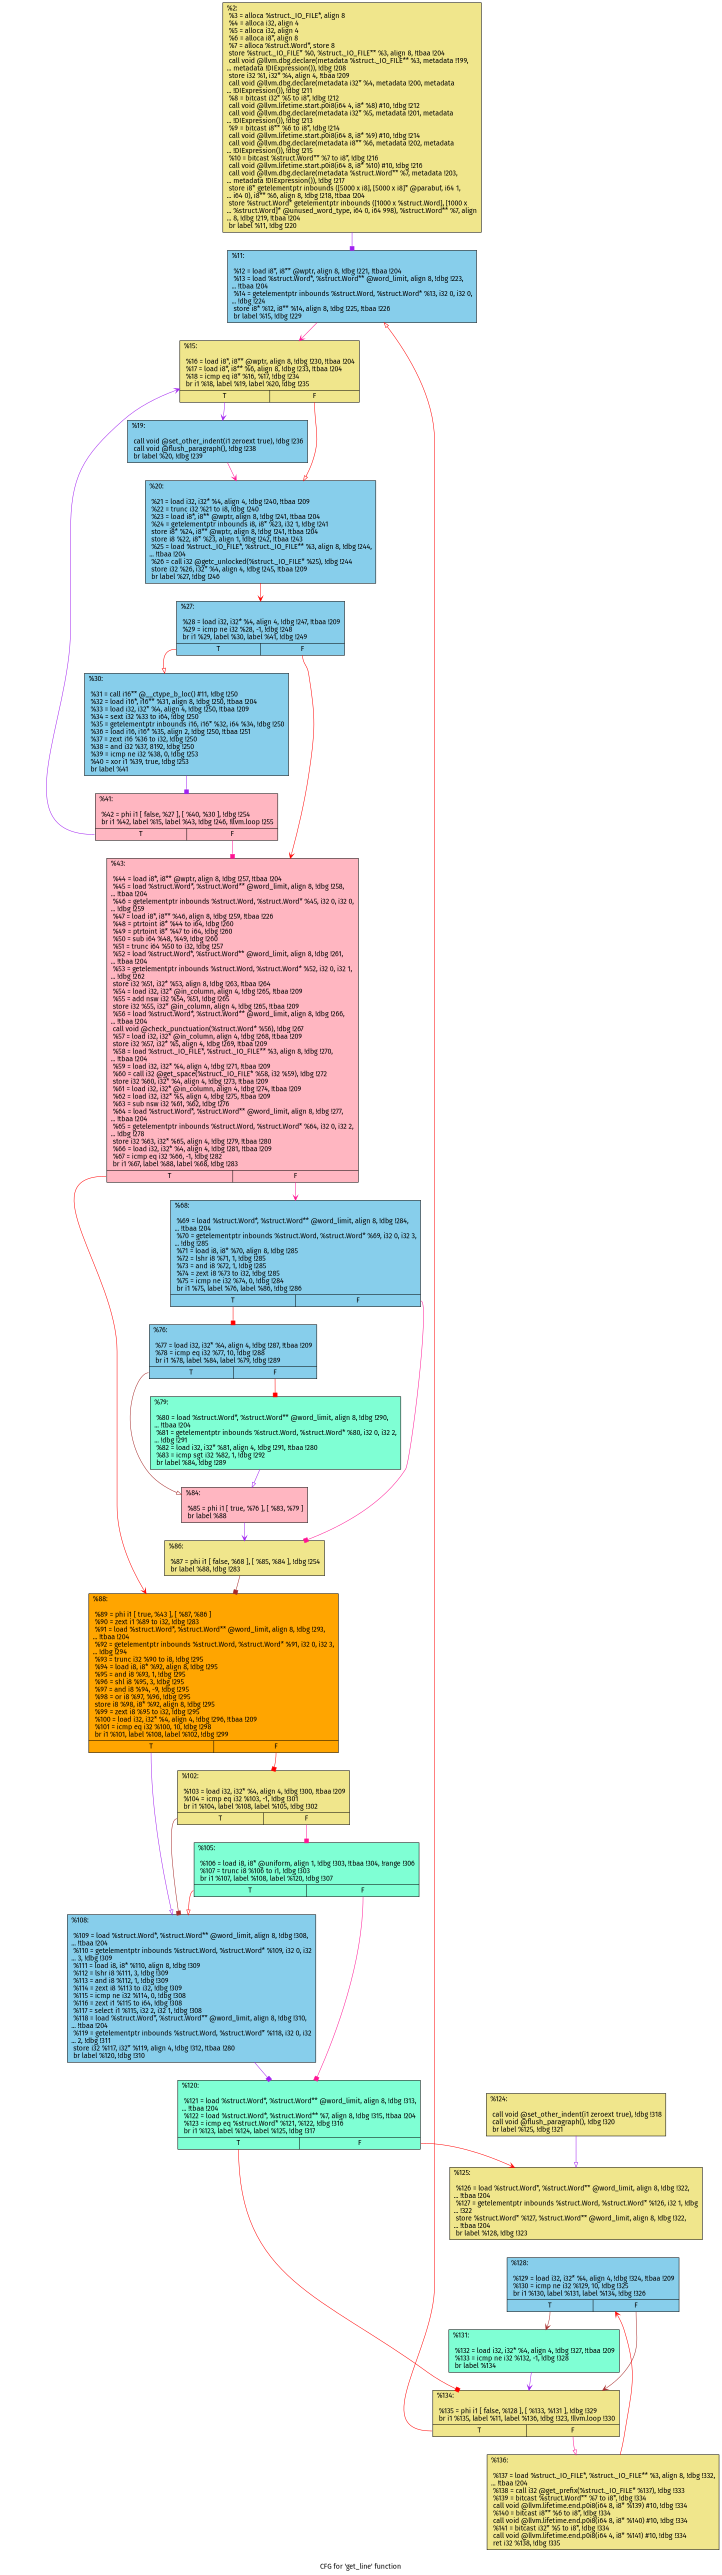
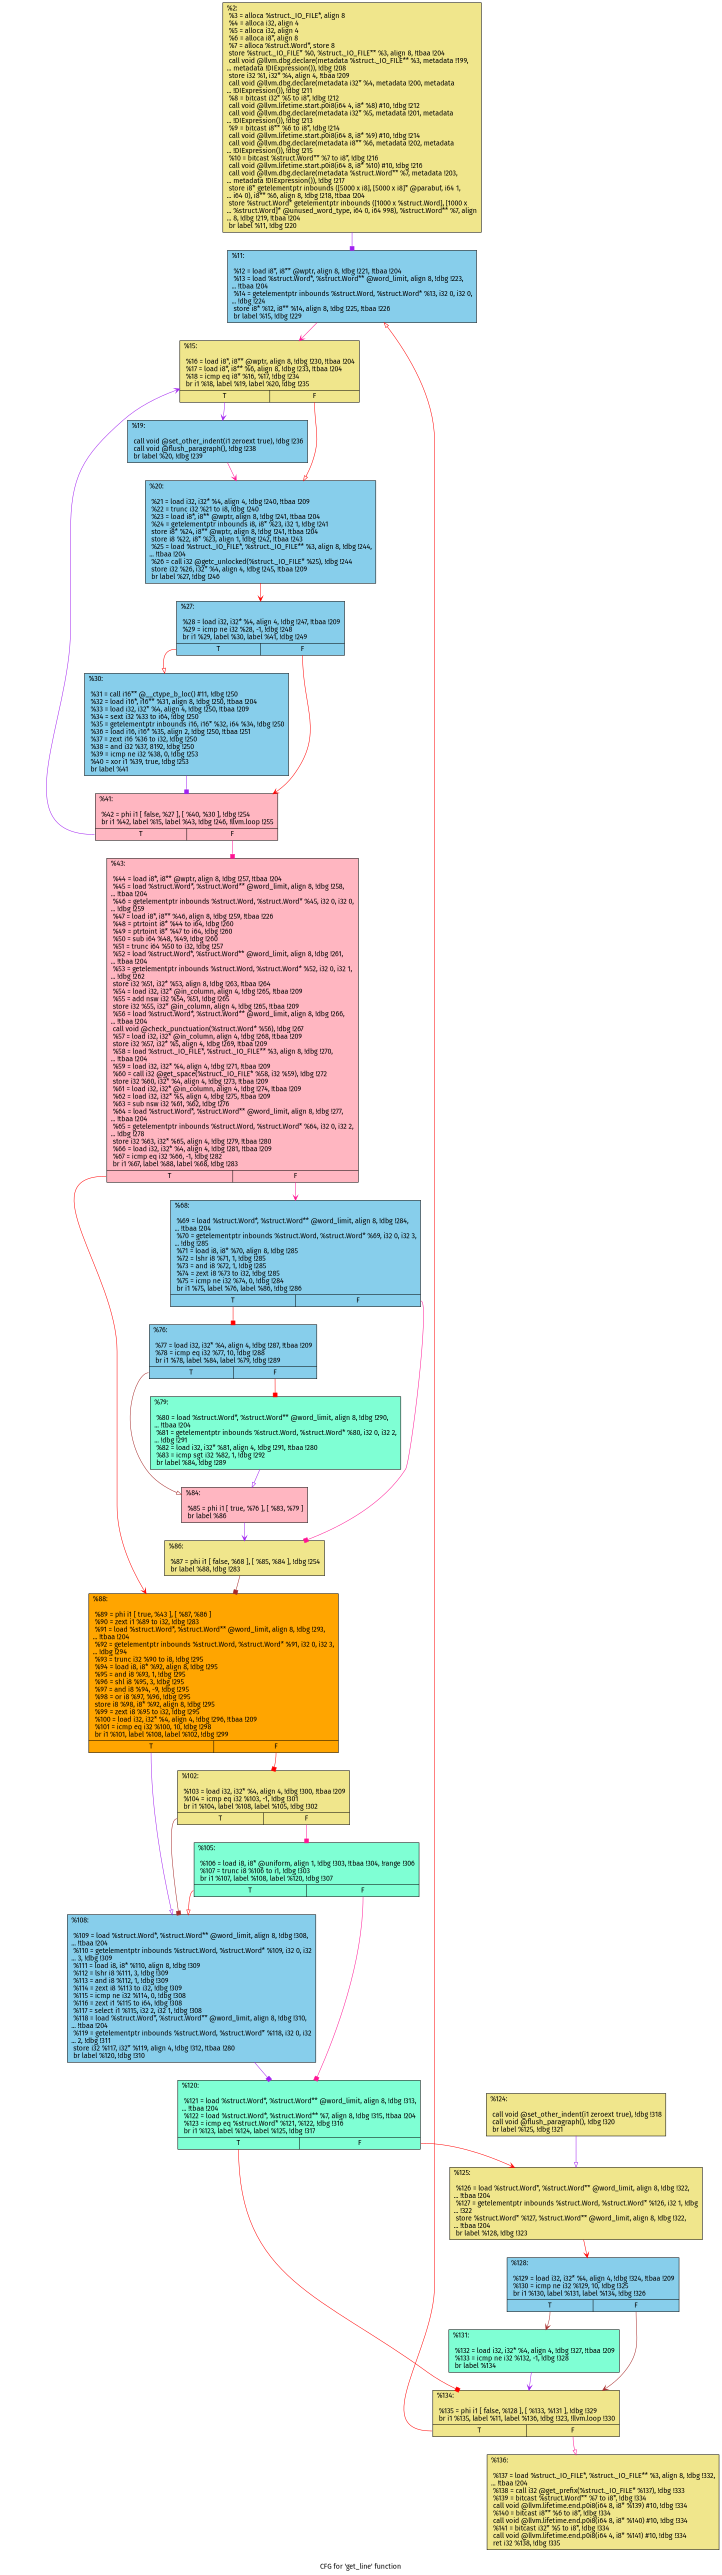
  digraph {
    fontname="Fira Sans"
    label="CFG for 'get_line' function"
    node [fillcolor=skyblue fontname="Fira Sans" shape=record style=filled]
    edge [arrowhead=vee color=red fontname="Fira Sans"]
    n1 [fillcolor=khaki label="{%2:\l  %3 = alloca %struct._IO_FILE*, align 8\l  %4 = alloca i32, align 4\l  %5 = alloca i32, align 4\l  %6 = alloca i8*, align 8\l  %7 = alloca %struct.Word*, store 8\l  store %struct._IO_FILE* %0, %struct._IO_FILE** %3, align 8, !tbaa !204\l  call void @llvm.dbg.declare(metadata %struct._IO_FILE** %3, metadata !199,\l... metadata !DIExpression()), !dbg !208\l  store i32 %1, i32* %4, align 4, !tbaa !209\l  call void @llvm.dbg.declare(metadata i32* %4, metadata !200, metadata\l... !DIExpression()), !dbg !211\l  %8 = bitcast i32* %5 to i8*, !dbg !212\l  call void @llvm.lifetime.start.p0i8(i64 4, i8* %8) #10, !dbg !212\l  call void @llvm.dbg.declare(metadata i32* %5, metadata !201, metadata\l... !DIExpression()), !dbg !213\l  %9 = bitcast i8** %6 to i8*, !dbg !214\l  call void @llvm.lifetime.start.p0i8(i64 8, i8* %9) #10, !dbg !214\l  call void @llvm.dbg.declare(metadata i8** %6, metadata !202, metadata\l... !DIExpression()), !dbg !215\l  %10 = bitcast %struct.Word** %7 to i8*, !dbg !216\l  call void @llvm.lifetime.start.p0i8(i64 8, i8* %10) #10, !dbg !216\l  call void @llvm.dbg.declare(metadata %struct.Word** %7, metadata !203,\l... metadata !DIExpression()), !dbg !217\l  store i8* getelementptr inbounds ([5000 x i8], [5000 x i8]* @parabuf, i64 1,\l... i64 0), i8** %6, align 8, !dbg !218, !tbaa !204\l  store %struct.Word* getelementptr inbounds ([1000 x %struct.Word], [1000 x\l... %struct.Word]* @unused_word_type, i64 0, i64 998), %struct.Word** %7, align\l... 8, !dbg !219, !tbaa !204\l  br label %11, !dbg !220\l}"]
    n2 [label="{%11:\l\l  %12 = load i8*, i8** @wptr, align 8, !dbg !221, !tbaa !204\l  %13 = load %struct.Word*, %struct.Word** @word_limit, align 8, !dbg !223,\l... !tbaa !204\l  %14 = getelementptr inbounds %struct.Word, %struct.Word* %13, i32 0, i32 0,\l... !dbg !224\l  store i8* %12, i8** %14, align 8, !dbg !225, !tbaa !226\l  br label %15, !dbg !229\l}"]
    n3 [fillcolor=khaki label="{%15:\l\l  %16 = load i8*, i8** @wptr, align 8, !dbg !230, !tbaa !204\l  %17 = load i8*, i8** %6, align 8, !dbg !233, !tbaa !204\l  %18 = icmp eq i8* %16, %17, !dbg !234\l  br i1 %18, label %19, label %20, !dbg !235\l|{<s0>T|<s1>F}}"]
    n4 [label="{%19:\l\l  call void @set_other_indent(i1 zeroext true), !dbg !236\l  call void @flush_paragraph(), !dbg !238\l  br label %20, !dbg !239\l}"]
    n5 [label="{%20:\l\l  %21 = load i32, i32* %4, align 4, !dbg !240, !tbaa !209\l  %22 = trunc i32 %21 to i8, !dbg !240\l  %23 = load i8*, i8** @wptr, align 8, !dbg !241, !tbaa !204\l  %24 = getelementptr inbounds i8, i8* %23, i32 1, !dbg !241\l  store i8* %24, i8** @wptr, align 8, !dbg !241, !tbaa !204\l  store i8 %22, i8* %23, align 1, !dbg !242, !tbaa !243\l  %25 = load %struct._IO_FILE*, %struct._IO_FILE** %3, align 8, !dbg !244,\l... !tbaa !204\l  %26 = call i32 @getc_unlocked(%struct._IO_FILE* %25), !dbg !244\l  store i32 %26, i32* %4, align 4, !dbg !245, !tbaa !209\l  br label %27, !dbg !246\l}"]
    n6 [label="{%27:\l\l  %28 = load i32, i32* %4, align 4, !dbg !247, !tbaa !209\l  %29 = icmp ne i32 %28, -1, !dbg !248\l  br i1 %29, label %30, label %41, !dbg !249\l|{<s0>T|<s1>F}}"]
    n7 [label="{%30:\l\l  %31 = call i16** @__ctype_b_loc() #11, !dbg !250\l  %32 = load i16*, i16** %31, align 8, !dbg !250, !tbaa !204\l  %33 = load i32, i32* %4, align 4, !dbg !250, !tbaa !209\l  %34 = sext i32 %33 to i64, !dbg !250\l  %35 = getelementptr inbounds i16, i16* %32, i64 %34, !dbg !250\l  %36 = load i16, i16* %35, align 2, !dbg !250, !tbaa !251\l  %37 = zext i16 %36 to i32, !dbg !250\l  %38 = and i32 %37, 8192, !dbg !250\l  %39 = icmp ne i32 %38, 0, !dbg !253\l  %40 = xor i1 %39, true, !dbg !253\l  br label %41\l}"]
    n8 [fillcolor=lightpink label="{%41:\l\l  %42 = phi i1 [ false, %27 ], [ %40, %30 ], !dbg !254\l  br i1 %42, label %15, label %43, !dbg !246, !llvm.loop !255\l|{<s0>T|<s1>F}}"]
    n9 [fillcolor=lightpink label="{%43:\l\l  %44 = load i8*, i8** @wptr, align 8, !dbg !257, !tbaa !204\l  %45 = load %struct.Word*, %struct.Word** @word_limit, align 8, !dbg !258,\l... !tbaa !204\l  %46 = getelementptr inbounds %struct.Word, %struct.Word* %45, i32 0, i32 0,\l... !dbg !259\l  %47 = load i8*, i8** %46, align 8, !dbg !259, !tbaa !226\l  %48 = ptrtoint i8* %44 to i64, !dbg !260\l  %49 = ptrtoint i8* %47 to i64, !dbg !260\l  %50 = sub i64 %48, %49, !dbg !260\l  %51 = trunc i64 %50 to i32, !dbg !257\l  %52 = load %struct.Word*, %struct.Word** @word_limit, align 8, !dbg !261,\l... !tbaa !204\l  %53 = getelementptr inbounds %struct.Word, %struct.Word* %52, i32 0, i32 1,\l... !dbg !262\l  store i32 %51, i32* %53, align 8, !dbg !263, !tbaa !264\l  %54 = load i32, i32* @in_column, align 4, !dbg !265, !tbaa !209\l  %55 = add nsw i32 %54, %51, !dbg !265\l  store i32 %55, i32* @in_column, align 4, !dbg !265, !tbaa !209\l  %56 = load %struct.Word*, %struct.Word** @word_limit, align 8, !dbg !266,\l... !tbaa !204\l  call void @check_punctuation(%struct.Word* %56), !dbg !267\l  %57 = load i32, i32* @in_column, align 4, !dbg !268, !tbaa !209\l  store i32 %57, i32* %5, align 4, !dbg !269, !tbaa !209\l  %58 = load %struct._IO_FILE*, %struct._IO_FILE** %3, align 8, !dbg !270,\l... !tbaa !204\l  %59 = load i32, i32* %4, align 4, !dbg !271, !tbaa !209\l  %60 = call i32 @get_space(%struct._IO_FILE* %58, i32 %59), !dbg !272\l  store i32 %60, i32* %4, align 4, !dbg !273, !tbaa !209\l  %61 = load i32, i32* @in_column, align 4, !dbg !274, !tbaa !209\l  %62 = load i32, i32* %5, align 4, !dbg !275, !tbaa !209\l  %63 = sub nsw i32 %61, %62, !dbg !276\l  %64 = load %struct.Word*, %struct.Word** @word_limit, align 8, !dbg !277,\l... !tbaa !204\l  %65 = getelementptr inbounds %struct.Word, %struct.Word* %64, i32 0, i32 2,\l... !dbg !278\l  store i32 %63, i32* %65, align 4, !dbg !279, !tbaa !280\l  %66 = load i32, i32* %4, align 4, !dbg !281, !tbaa !209\l  %67 = icmp eq i32 %66, -1, !dbg !282\l  br i1 %67, label %88, label %68, !dbg !283\l|{<s0>T|<s1>F}}"]
    n10 [fillcolor=orange label="{%88:\l\l  %89 = phi i1 [ true, %43 ], [ %87, %86 ]\l  %90 = zext i1 %89 to i32, !dbg !283\l  %91 = load %struct.Word*, %struct.Word** @word_limit, align 8, !dbg !293,\l... !tbaa !204\l  %92 = getelementptr inbounds %struct.Word, %struct.Word* %91, i32 0, i32 3,\l... !dbg !294\l  %93 = trunc i32 %90 to i8, !dbg !295\l  %94 = load i8, i8* %92, align 8, !dbg !295\l  %95 = and i8 %93, 1, !dbg !295\l  %96 = shl i8 %95, 3, !dbg !295\l  %97 = and i8 %94, -9, !dbg !295\l  %98 = or i8 %97, %96, !dbg !295\l  store i8 %98, i8* %92, align 8, !dbg !295\l  %99 = zext i8 %95 to i32, !dbg !295\l  %100 = load i32, i32* %4, align 4, !dbg !296, !tbaa !209\l  %101 = icmp eq i32 %100, 10, !dbg !298\l  br i1 %101, label %108, label %102, !dbg !299\l|{<s0>T|<s1>F}}"]
    n11 [label="{%68:\l\l  %69 = load %struct.Word*, %struct.Word** @word_limit, align 8, !dbg !284,\l... !tbaa !204\l  %70 = getelementptr inbounds %struct.Word, %struct.Word* %69, i32 0, i32 3,\l... !dbg !285\l  %71 = load i8, i8* %70, align 8, !dbg !285\l  %72 = lshr i8 %71, 1, !dbg !285\l  %73 = and i8 %72, 1, !dbg !285\l  %74 = zext i8 %73 to i32, !dbg !285\l  %75 = icmp ne i32 %74, 0, !dbg !284\l  br i1 %75, label %76, label %86, !dbg !286\l|{<s0>T|<s1>F}}"]
    n12 [label="{%108:\l\l  %109 = load %struct.Word*, %struct.Word** @word_limit, align 8, !dbg !308,\l... !tbaa !204\l  %110 = getelementptr inbounds %struct.Word, %struct.Word* %109, i32 0, i32\l... 3, !dbg !309\l  %111 = load i8, i8* %110, align 8, !dbg !309\l  %112 = lshr i8 %111, 3, !dbg !309\l  %113 = and i8 %112, 1, !dbg !309\l  %114 = zext i8 %113 to i32, !dbg !309\l  %115 = icmp ne i32 %114, 0, !dbg !308\l  %116 = zext i1 %115 to i64, !dbg !308\l  %117 = select i1 %115, i32 2, i32 1, !dbg !308\l  %118 = load %struct.Word*, %struct.Word** @word_limit, align 8, !dbg !310,\l... !tbaa !204\l  %119 = getelementptr inbounds %struct.Word, %struct.Word* %118, i32 0, i32\l... 2, !dbg !311\l  store i32 %117, i32* %119, align 4, !dbg !312, !tbaa !280\l  br label %120, !dbg !310\l}"]
    n13 [fillcolor=khaki label="{%102:\l\l  %103 = load i32, i32* %4, align 4, !dbg !300, !tbaa !209\l  %104 = icmp eq i32 %103, -1, !dbg !301\l  br i1 %104, label %108, label %105, !dbg !302\l|{<s0>T|<s1>F}}"]
    n14 [label="{%76:\l\l  %77 = load i32, i32* %4, align 4, !dbg !287, !tbaa !209\l  %78 = icmp eq i32 %77, 10, !dbg !288\l  br i1 %78, label %84, label %79, !dbg !289\l|{<s0>T|<s1>F}}"]
    n15 [fillcolor=khaki label="{%86:\l\l  %87 = phi i1 [ false, %68 ], [ %85, %84 ], !dbg !254\l  br label %88, !dbg !283\l}"]
    n16 [fillcolor=aquamarine label="{%120:\l\l  %121 = load %struct.Word*, %struct.Word** @word_limit, align 8, !dbg !313,\l... !tbaa !204\l  %122 = load %struct.Word*, %struct.Word** %7, align 8, !dbg !315, !tbaa !204\l  %123 = icmp eq %struct.Word* %121, %122, !dbg !316\l  br i1 %123, label %124, label %125, !dbg !317\l|{<s0>T|<s1>F}}"]
    n17 [fillcolor=aquamarine label="{%105:\l\l  %106 = load i8, i8* @uniform, align 1, !dbg !303, !tbaa !304, !range !306\l  %107 = trunc i8 %106 to i1, !dbg !303\l  br i1 %107, label %108, label %120, !dbg !307\l|{<s0>T|<s1>F}}"]
-   n18 [fillcolor=lightpink label="{%84:\l\l  %85 = phi i1 [ true, %76 ], [ %83, %79 ]\l  br label %88\l}"]
+   n18 [fillcolor=lightpink label="{%84:\l\l  %85 = phi i1 [ true, %76 ], [ %83, %79 ]\l  br label %86\l}"]
    n19 [fillcolor=aquamarine label="{%79:\l\l  %80 = load %struct.Word*, %struct.Word** @word_limit, align 8, !dbg !290,\l... !tbaa !204\l  %81 = getelementptr inbounds %struct.Word, %struct.Word* %80, i32 0, i32 2,\l... !dbg !291\l  %82 = load i32, i32* %81, align 4, !dbg !291, !tbaa !280\l  %83 = icmp sgt i32 %82, 1, !dbg !292\l  br label %84, !dbg !289\l}"]
    n20 [fillcolor=khaki label="{%125:\l\l  %126 = load %struct.Word*, %struct.Word** @word_limit, align 8, !dbg !322,\l... !tbaa !204\l  %127 = getelementptr inbounds %struct.Word, %struct.Word* %126, i32 1, !dbg\l... !322\l  store %struct.Word* %127, %struct.Word** @word_limit, align 8, !dbg !322,\l... !tbaa !204\l  br label %128, !dbg !323\l}"]
    n21 [fillcolor=khaki label="{%134:\l\l  %135 = phi i1 [ false, %128 ], [ %133, %131 ], !dbg !329\l  br i1 %135, label %11, label %136, !dbg !323, !llvm.loop !330\l|{<s0>T|<s1>F}}"]
    n22 [fillcolor=khaki label="{%124:\l\l  call void @set_other_indent(i1 zeroext true), !dbg !318\l  call void @flush_paragraph(), !dbg !320\l  br label %125, !dbg !321\l}"]
    n23 [label="{%128:\l\l  %129 = load i32, i32* %4, align 4, !dbg !324, !tbaa !209\l  %130 = icmp ne i32 %129, 10, !dbg !325\l  br i1 %130, label %131, label %134, !dbg !326\l|{<s0>T|<s1>F}}"]
    n24 [fillcolor=aquamarine label="{%131:\l\l  %132 = load i32, i32* %4, align 4, !dbg !327, !tbaa !209\l  %133 = icmp ne i32 %132, -1, !dbg !328\l  br label %134\l}"]
    n25 [fillcolor=khaki label="{%136:\l\l  %137 = load %struct._IO_FILE*, %struct._IO_FILE** %3, align 8, !dbg !332,\l... !tbaa !204\l  %138 = call i32 @get_prefix(%struct._IO_FILE* %137), !dbg !333\l  %139 = bitcast %struct.Word** %7 to i8*, !dbg !334\l  call void @llvm.lifetime.end.p0i8(i64 8, i8* %139) #10, !dbg !334\l  %140 = bitcast i8** %6 to i8*, !dbg !334\l  call void @llvm.lifetime.end.p0i8(i64 8, i8* %140) #10, !dbg !334\l  %141 = bitcast i32* %5 to i8*, !dbg !334\l  call void @llvm.lifetime.end.p0i8(i64 4, i8* %141) #10, !dbg !334\l  ret i32 %138, !dbg !335\l}"]
    n1 -> n2 [arrowhead=box color=purple]
    n2 -> n3 [color=deeppink]
    n3 -> n4 [color=purple tailport=s0]
    n3 -> n5 [arrowhead=onormal tailport=s1]
    n4 -> n5 [color=deeppink]
    n5 -> n6
    n6 -> n7 [arrowhead=onormal tailport=s0]
-   n6 -> n9 [tailport=s1]
+   n6 -> n8 [tailport=s1]
    n7 -> n8 [arrowhead=box color=purple]
    n8 -> n3 [color=purple tailport=s0]
    n8 -> n9 [arrowhead=box color=deeppink tailport=s1]
    n9 -> n10 [tailport=s0]
    n9 -> n11 [color=deeppink tailport=s1]
    n10 -> n12 [arrowhead=onormal color=purple tailport=s0]
    n10 -> n13 [arrowhead=box tailport=s1]
    n11 -> n14 [arrowhead=box tailport=s0]
    n11 -> n15 [arrowhead=box color=deeppink tailport=s1]
    n12 -> n16 [arrowhead=box color=purple]
    n13 -> n12 [arrowhead=box color=brown tailport=s0]
    n13 -> n17 [arrowhead=box color=deeppink tailport=s1]
    n14 -> n18 [arrowhead=onormal color=brown tailport=s0]
    n14 -> n19 [arrowhead=box tailport=s1]
    n15 -> n10 [arrowhead=box color=brown]
    n16 -> n20 [tailport=s1]
    n16 -> n21 [arrowhead=box tailport=s0]
    n17 -> n12 [arrowhead=onormal tailport=s0]
    n17 -> n16 [arrowhead=box color=deeppink tailport=s1]
    n18 -> n15 [color=purple]
    n19 -> n18 [arrowhead=onormal color=purple]
-   n25 -> n23
+   n20 -> n23
    n21 -> n2 [arrowhead=onormal tailport=s0]
    n21 -> n25 [arrowhead=onormal color=deeppink tailport=s1]
    n22 -> n20 [arrowhead=onormal color=purple]
    n23 -> n21 [color=brown tailport=s1]
    n23 -> n24 [color=brown tailport=s0]
    n24 -> n21 [color=purple]
  }
